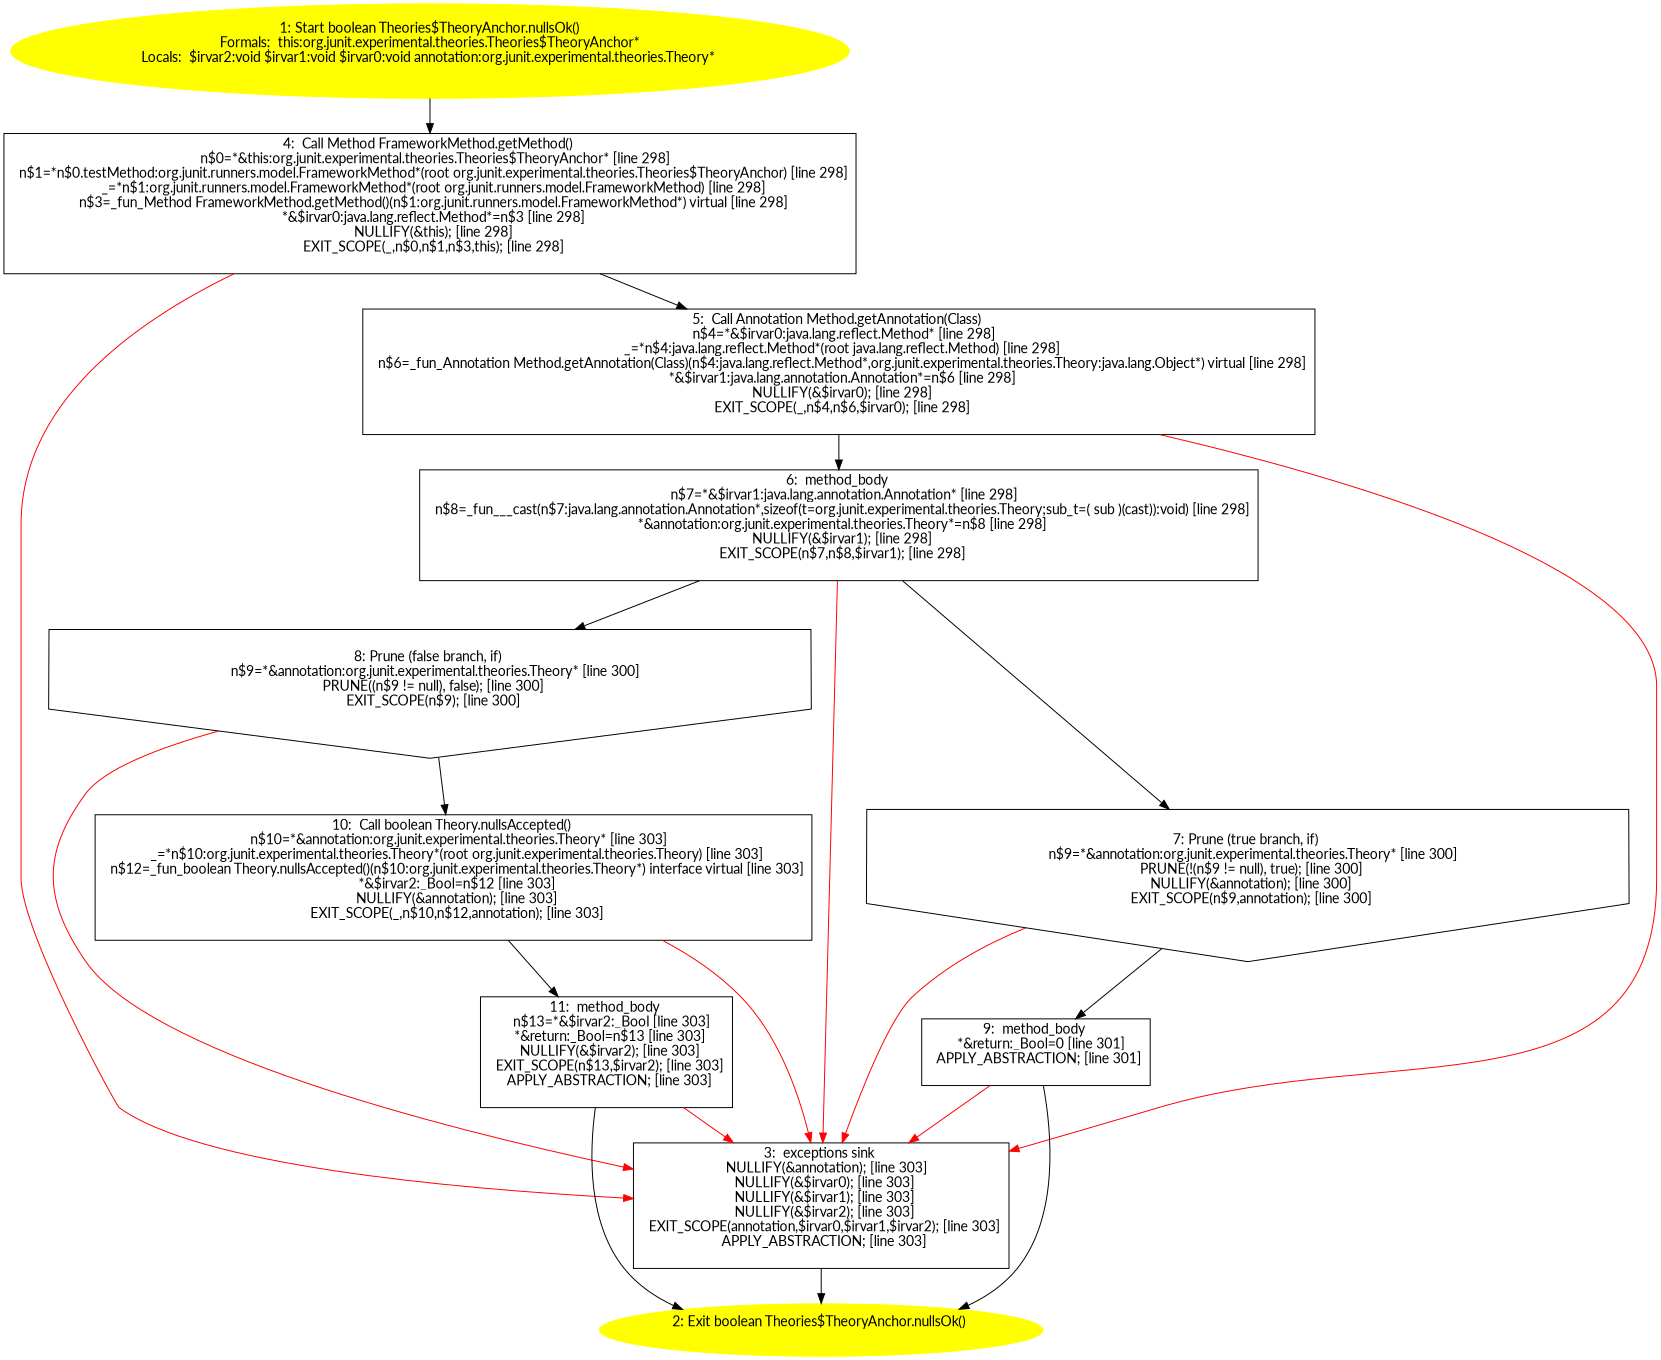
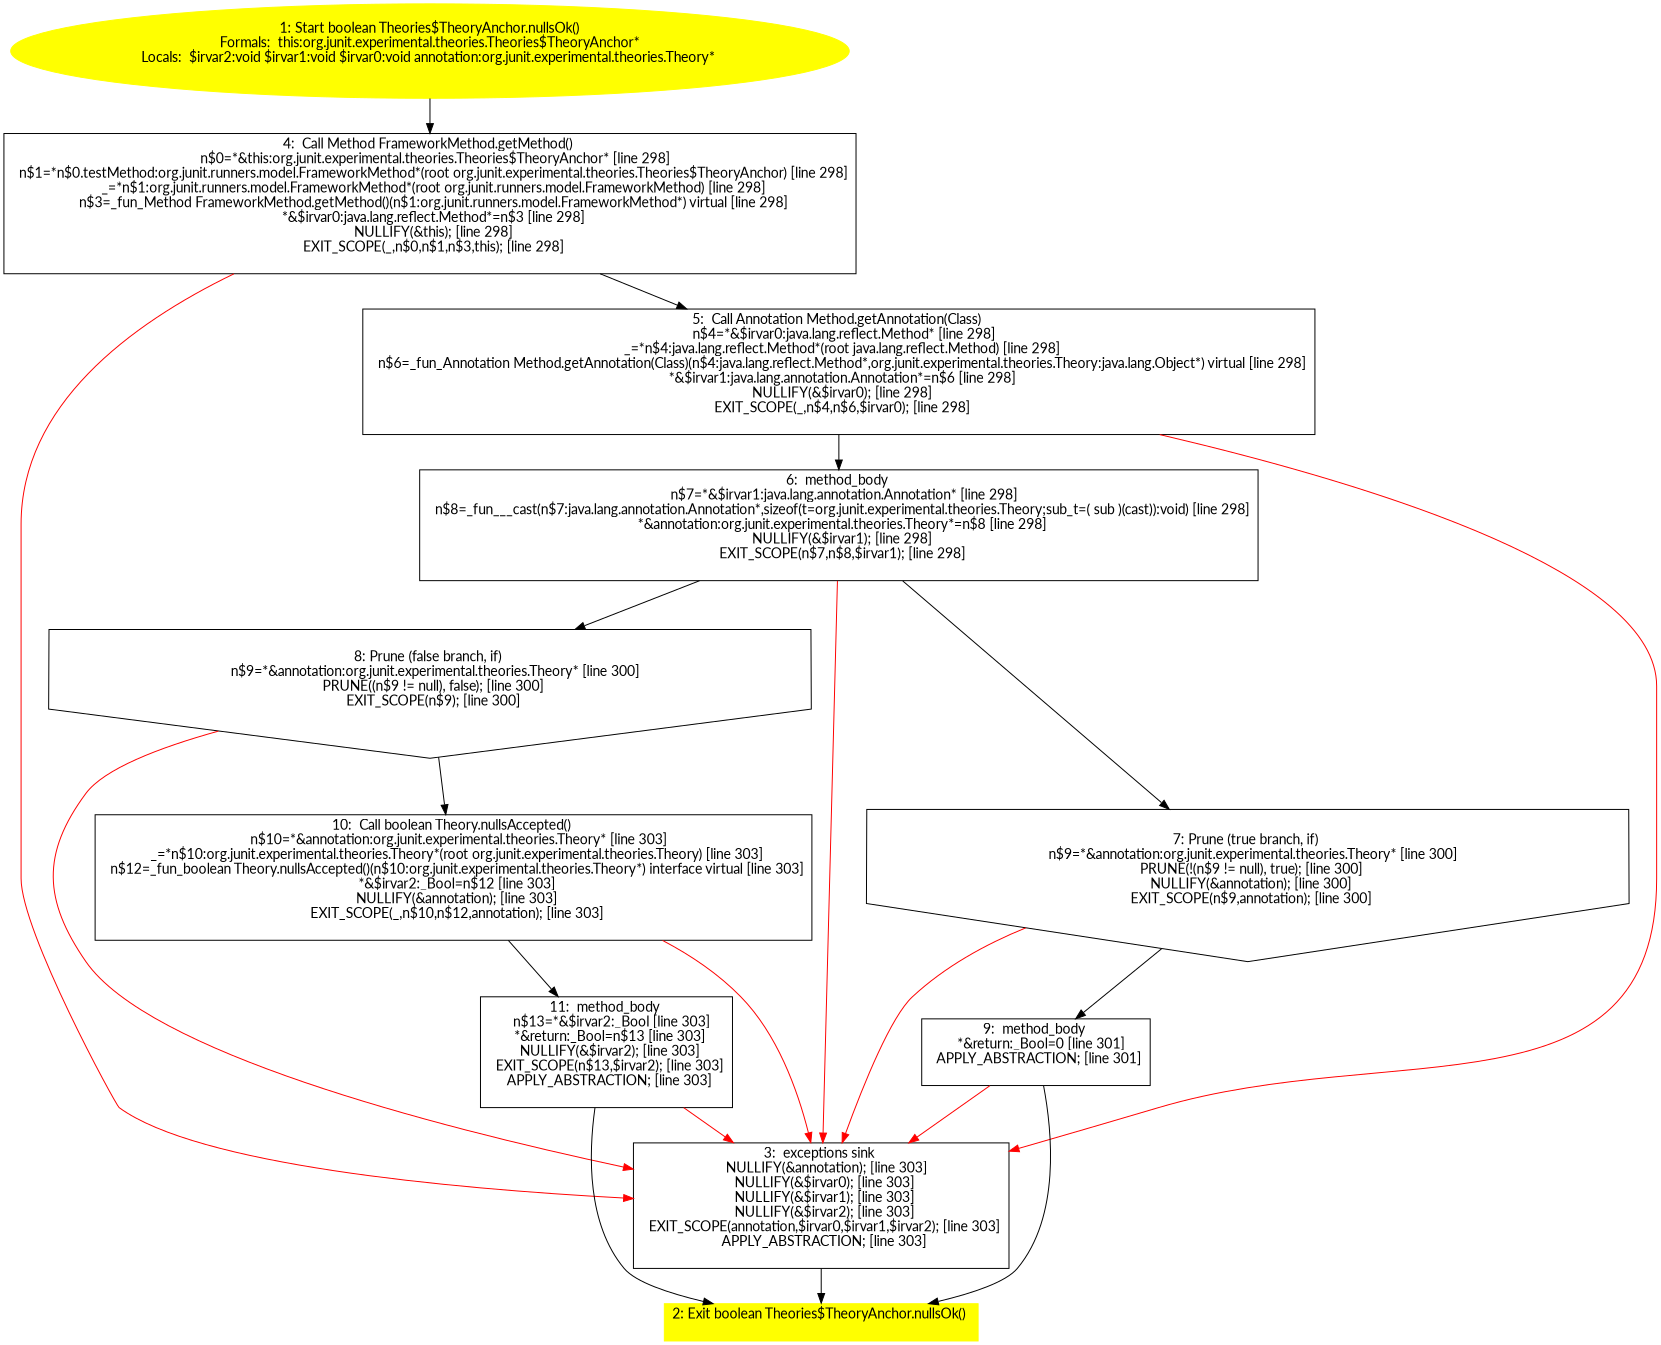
  digraph {
    fontname=Lato
    node [fontname=Lato shape=box]
    edge [fontname=Lato]
    n1 [color=yellow label="1: Start boolean Theories$TheoryAnchor.nullsOk()\nFormals:  this:org.junit.experimental.theories.Theories$TheoryAnchor*\nLocals:  $irvar2:void $irvar1:void $irvar0:void annotation:org.junit.experimental.theories.Theory* \n  " style=filled shape=""]
    n2 [label="4:  Call Method FrameworkMethod.getMethod() \n   n$0=*&this:org.junit.experimental.theories.Theories$TheoryAnchor* [line 298]\n  n$1=*n$0.testMethod:org.junit.runners.model.FrameworkMethod*(root org.junit.experimental.theories.Theories$TheoryAnchor) [line 298]\n  _=*n$1:org.junit.runners.model.FrameworkMethod*(root org.junit.runners.model.FrameworkMethod) [line 298]\n  n$3=_fun_Method FrameworkMethod.getMethod()(n$1:org.junit.runners.model.FrameworkMethod*) virtual [line 298]\n  *&$irvar0:java.lang.reflect.Method*=n$3 [line 298]\n  NULLIFY(&this); [line 298]\n  EXIT_SCOPE(_,n$0,n$1,n$3,this); [line 298]\n "]
    n3 [label="3:  exceptions sink \n   NULLIFY(&annotation); [line 303]\n  NULLIFY(&$irvar0); [line 303]\n  NULLIFY(&$irvar1); [line 303]\n  NULLIFY(&$irvar2); [line 303]\n  EXIT_SCOPE(annotation,$irvar0,$irvar1,$irvar2); [line 303]\n  APPLY_ABSTRACTION; [line 303]\n "]
    n4 [label="5:  Call Annotation Method.getAnnotation(Class) \n   n$4=*&$irvar0:java.lang.reflect.Method* [line 298]\n  _=*n$4:java.lang.reflect.Method*(root java.lang.reflect.Method) [line 298]\n  n$6=_fun_Annotation Method.getAnnotation(Class)(n$4:java.lang.reflect.Method*,org.junit.experimental.theories.Theory:java.lang.Object*) virtual [line 298]\n  *&$irvar1:java.lang.annotation.Annotation*=n$6 [line 298]\n  NULLIFY(&$irvar0); [line 298]\n  EXIT_SCOPE(_,n$4,n$6,$irvar0); [line 298]\n "]
-   n5 [color=yellow label="2: Exit boolean Theories$TheoryAnchor.nullsOk() \n  " style=filled shape=""]
+   n5 [color=yellow label="2: Exit boolean Theories$TheoryAnchor.nullsOk() \n  " style=filled]
    n6 [label="6:  method_body \n   n$7=*&$irvar1:java.lang.annotation.Annotation* [line 298]\n  n$8=_fun___cast(n$7:java.lang.annotation.Annotation*,sizeof(t=org.junit.experimental.theories.Theory;sub_t=( sub )(cast)):void) [line 298]\n  *&annotation:org.junit.experimental.theories.Theory*=n$8 [line 298]\n  NULLIFY(&$irvar1); [line 298]\n  EXIT_SCOPE(n$7,n$8,$irvar1); [line 298]\n "]
    n7 [label="7: Prune (true branch, if) \n   n$9=*&annotation:org.junit.experimental.theories.Theory* [line 300]\n  PRUNE(!(n$9 != null), true); [line 300]\n  NULLIFY(&annotation); [line 300]\n  EXIT_SCOPE(n$9,annotation); [line 300]\n " shape=invhouse]
    n8 [label="8: Prune (false branch, if) \n   n$9=*&annotation:org.junit.experimental.theories.Theory* [line 300]\n  PRUNE((n$9 != null), false); [line 300]\n  EXIT_SCOPE(n$9); [line 300]\n " shape=invhouse]
    n9 [label="9:  method_body \n   *&return:_Bool=0 [line 301]\n  APPLY_ABSTRACTION; [line 301]\n "]
    n10 [label="10:  Call boolean Theory.nullsAccepted() \n   n$10=*&annotation:org.junit.experimental.theories.Theory* [line 303]\n  _=*n$10:org.junit.experimental.theories.Theory*(root org.junit.experimental.theories.Theory) [line 303]\n  n$12=_fun_boolean Theory.nullsAccepted()(n$10:org.junit.experimental.theories.Theory*) interface virtual [line 303]\n  *&$irvar2:_Bool=n$12 [line 303]\n  NULLIFY(&annotation); [line 303]\n  EXIT_SCOPE(_,n$10,n$12,annotation); [line 303]\n "]
    n11 [label="11:  method_body \n   n$13=*&$irvar2:_Bool [line 303]\n  *&return:_Bool=n$13 [line 303]\n  NULLIFY(&$irvar2); [line 303]\n  EXIT_SCOPE(n$13,$irvar2); [line 303]\n  APPLY_ABSTRACTION; [line 303]\n "]
    n1 -> n2
    n2 -> n3 [color=red]
    n2 -> n4
    n3 -> n5
    n4 -> n3 [color=red]
    n4 -> n6
    n6 -> n3 [color=red]
    n6 -> n7
    n6 -> n8
    n7 -> n3 [color=red]
    n7 -> n9
    n8 -> n3 [color=red]
    n8 -> n10
    n9 -> n3 [color=red]
    n9 -> n5
    n10 -> n3 [color=red]
    n10 -> n11
    n11 -> n3 [color=red]
    n11 -> n5
  }
